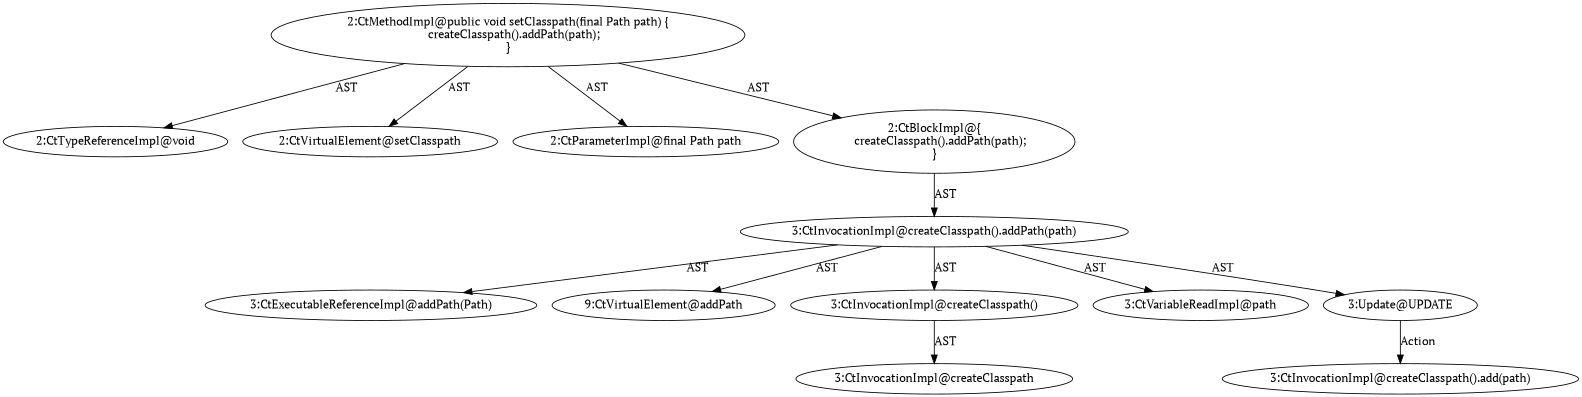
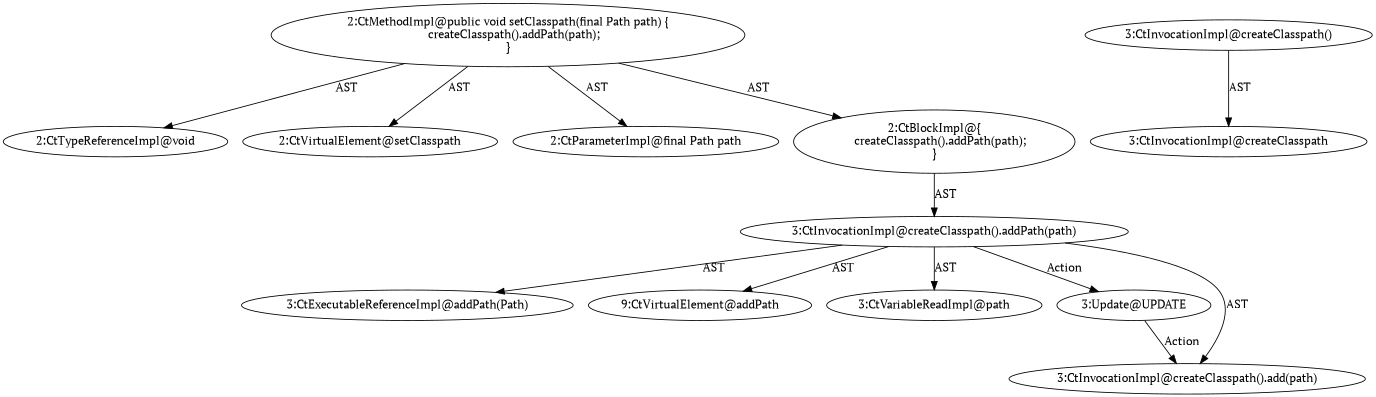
  digraph {
    fontname="PT Serif"
    node [fontname="PT Serif" shape=ellipse]
    edge [fontname="PT Serif"]
    n1 [label="2:CtTypeReferenceImpl@void"]
    n2 [label="2:CtVirtualElement@setClasspath"]
    n3 [label="2:CtParameterImpl@final Path path"]
    n4 [label="3:CtExecutableReferenceImpl@addPath(Path)"]
    n5 [label="9:CtVirtualElement@addPath"]
    n6 [label="3:CtInvocationImpl@createClasspath"]
    n7 [label="3:CtInvocationImpl@createClasspath()"]
    n8 [label="3:CtVariableReadImpl@path"]
    n9 [label="3:CtInvocationImpl@createClasspath().addPath(path)"]
    n10 [label="3:Update@UPDATE"]
    n11 [label="3:CtInvocationImpl@createClasspath().add(path)"]
    n12 [label="2:CtBlockImpl@\{\n    createClasspath().addPath(path);\n\}"]
    n13 [label="2:CtMethodImpl@public void setClasspath(final Path path) \{\n    createClasspath().addPath(path);\n\}"]
    n7 -> n6 [label=AST]
    n9 -> n4 [label=AST]
    n9 -> n5 [label=AST]
-   n9 -> n7 [label=AST]
+   n9 -> n11 [label=AST]
    n9 -> n8 [label=AST]
-   n9 -> n10 [label=AST]
+   n9 -> n10 [label=Action]
    n10 -> n11 [label=Action]
    n12 -> n9 [label=AST]
    n13 -> n1 [label=AST]
    n13 -> n2 [label=AST]
    n13 -> n3 [label=AST]
    n13 -> n12 [label=AST]
  }
